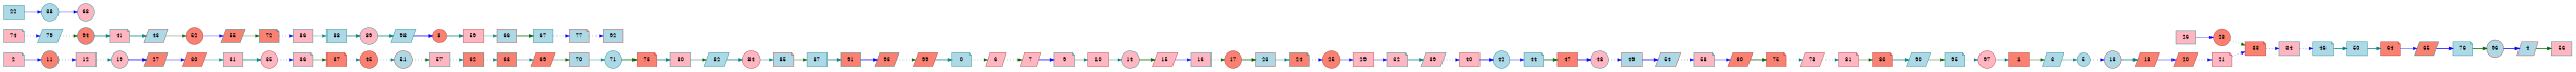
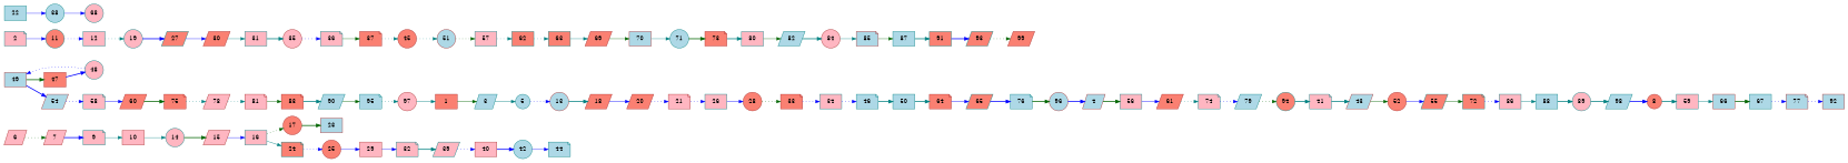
  digraph {
    rankdir=LR
    node [color=teal fillcolor=lightpink shape=box style=filled]
    edge [color=blue style=solid]
-   n1 [fillcolor=lightblue label=0 shape=note]
    n2 [color=brown label=6 shape=parallelogram]
    n3 [color=brown label=7 shape=parallelogram]
    n4 [color=brown fillcolor=salmon label=1]
    n5 [fillcolor=lightblue label=3 shape=parallelogram]
    n6 [fillcolor=lightblue label=5 shape=circle]
    n7 [label=2 shape=note]
    n8 [fillcolor=salmon label=11 shape=circle]
    n9 [label=12]
    n10 [color=brown fillcolor=lightblue label=13 shape=circle]
    n11 [color=brown fillcolor=lightblue label=4 shape=parallelogram]
    n12 [label=56]
+   n13 [color=brown fillcolor=salmon label=61 shape=parallelogram]
    n14 [color=brown fillcolor=salmon label=18 shape=parallelogram]
    n15 [label=9 shape=note]
    n16 [color=brown label=10]
    n17 [color=brown fillcolor=salmon label=8 shape=circle]
-   n18 [color=brown label=59]
+   n18 [label=59]
    n19 [color=brown fillcolor=lightblue label=66]
    n20 [label=14 shape=circle]
    n21 [color=brown label=15 shape=parallelogram]
    n22 [label=19 shape=circle]
    n23 [fillcolor=salmon label=27 shape=parallelogram]
    n24 [color=brown fillcolor=salmon label=20 shape=parallelogram]
    n25 [label=16]
    n26 [color=brown fillcolor=salmon label=17 shape=circle]
    n27 [color=brown fillcolor=lightblue label=23]
    n28 [fillcolor=salmon label=24 shape=note]
    n29 [color=brown label=21 shape=note]
    n30 [color=brown fillcolor=salmon label=30 shape=parallelogram]
    n31 [label=26]
    n32 [color=brown fillcolor=salmon label=28 shape=circle]
    n33 [fillcolor=lightblue label=22]
    n34 [fillcolor=lightblue label=38 shape=circle]
    n35 [label=68 shape=circle]
    n36 [color=brown fillcolor=salmon label=25 shape=circle]
    n37 [color=brown label=29]
    n38 [label=32 shape=note]
    n39 [color=brown fillcolor=salmon label=33 shape=note]
    n40 [label=31]
    n41 [label=34]
    n42 [label=39 shape=parallelogram]
    n43 [color=brown label=35 shape=circle]
    n44 [label=36 shape=note]
    n45 [color=brown label=40]
    n46 [fillcolor=lightblue label=46 shape=note]
    n47 [fillcolor=lightblue label=50]
    n48 [color=brown fillcolor=salmon label=37 shape=note]
    n49 [color=brown fillcolor=salmon label=45 shape=circle]
    n50 [color=brown fillcolor=lightblue label=51 shape=circle]
    n51 [fillcolor=lightblue label=42 shape=circle]
    n52 [fillcolor=lightblue label=44 shape=note]
    n53 [label=41 shape=note]
    n54 [color=brown fillcolor=lightblue label=43 shape=parallelogram]
    n55 [color=brown fillcolor=salmon label=52 shape=circle]
    n56 [color=brown fillcolor=salmon label=47]
    n57 [fillcolor=salmon label=55 shape=parallelogram]
    n58 [label=48 shape=circle]
    n59 [label=57]
    n60 [color=brown fillcolor=salmon label=64 shape=note]
    n61 [color=brown fillcolor=lightblue label=49]
    n62 [color=brown fillcolor=lightblue label=54 shape=parallelogram]
    n63 [label=58 shape=note]
    n64 [fillcolor=salmon label=65 shape=parallelogram]
    n65 [fillcolor=salmon label=62]
    n66 [fillcolor=salmon label=72 shape=note]
    n67 [color=brown fillcolor=salmon label=60 shape=parallelogram]
    n68 [label=86]
    n69 [label=74 shape=note]
    n70 [fillcolor=salmon label=63]
    n71 [color=brown fillcolor=salmon label=75 shape=note]
    n72 [fillcolor=lightblue label=67]
    n73 [color=brown label=78 shape=parallelogram]
    n74 [fillcolor=lightblue label=79 shape=parallelogram]
    n75 [color=brown fillcolor=salmon label=69 shape=parallelogram]
    n76 [color=brown fillcolor=lightblue label=70]
    n77 [fillcolor=lightblue label=76 shape=note]
    n78 [color=brown fillcolor=lightblue label=96 shape=circle]
    n79 [color=brown fillcolor=lightblue label=77 shape=note]
    n80 [color=brown fillcolor=lightblue label=92]
    n81 [fillcolor=lightblue label=71 shape=circle]
    n82 [color=brown fillcolor=salmon label=73 shape=note]
    n83 [label=80]
    n84 [fillcolor=lightblue label=88]
    n85 [fillcolor=lightblue label=82 shape=parallelogram]
    n86 [fillcolor=salmon label=94 shape=circle]
    n87 [color=brown label=81 shape=note]
    n88 [color=brown fillcolor=salmon label=83 shape=note]
    n89 [color=brown label=84 shape=circle]
    n90 [fillcolor=lightblue label=90 shape=parallelogram]
    n91 [color=brown fillcolor=lightblue label=85 shape=note]
    n92 [fillcolor=lightblue label=95 shape=note]
    n93 [fillcolor=lightblue label=87]
    n94 [fillcolor=salmon label=91]
    n95 [label=89 shape=circle]
    n96 [fillcolor=salmon label=93 shape=parallelogram]
    n97 [fillcolor=lightblue label=98 shape=parallelogram]
    n98 [color=brown label=97 shape=circle]
    n99 [color=brown fillcolor=salmon label=99 shape=parallelogram]
-   n1 -> n2 [color=darkgreen style=dotted]
    n2 -> n3 [color=darkgreen style=dotted]
    n3 -> n15 [style=bold]
    n4 -> n5 [color=darkgreen]
    n5 -> n6 [color=teal]
    n6 -> n10 [style=dotted]
    n7 -> n8
    n8 -> n9 [style=dotted]
    n9 -> n22 [color=teal style=dotted]
    n10 -> n14 [color=teal style=bold]
    n11 -> n12 [color=darkgreen style=bold]
+   n12 -> n13
+   n13 -> n69 [color=teal style=dotted]
    n14 -> n24
    n15 -> n16 [color=teal]
    n16 -> n20 [color=teal]
    n17 -> n18 [color=teal style=bold]
    n18 -> n19 [color=teal]
    n19 -> n72 [color=darkgreen style=bold]
    n20 -> n21 [color=darkgreen style=bold]
    n21 -> n25
    n22 -> n23 [style=bold]
    n23 -> n30
    n24 -> n29 [style=dotted]
    n25 -> n26 [color=darkgreen style=dotted]
    n26 -> n27 [color=darkgreen style=bold]
-   n27 -> n28 [color=teal]
+   n25 -> n28 [color=teal]
    n28 -> n36 [style=dotted]
-   n29 -> n39 [style=dotted]
+   n29 -> n31 [style=dotted]
    n30 -> n40 [color=teal]
    n31 -> n32
    n32 -> n39 [color=darkgreen style=dotted]
    n33 -> n34
    n34 -> n35
    n36 -> n37
    n37 -> n38
    n38 -> n42 [color=teal style=bold]
    n39 -> n41 [style=dotted]
    n40 -> n43 [color=teal style=bold]
    n41 -> n46 [style=dotted]
    n42 -> n45 [style=dotted]
    n43 -> n44 [style=dotted]
    n44 -> n48 [color=darkgreen]
    n45 -> n51 [style=bold]
    n46 -> n47 [color=teal style=bold]
    n47 -> n60 [color=teal style=bold]
    n48 -> n49 [color=teal style=dotted]
    n49 -> n50 [color=teal style=dotted]
    n50 -> n59 [color=darkgreen style=dotted]
    n51 -> n52
-   n52 -> n56 [color=darkgreen style=bold]
+   n61 -> n56 [color=darkgreen style=bold]
    n53 -> n54 [color=teal style=bold]
    n54 -> n55 [color=darkgreen]
    n55 -> n57
    n56 -> n58 [style=bold]
    n57 -> n66 [color=darkgreen]
    n58 -> n61 [style=dotted]
    n59 -> n65 [color=teal style=dotted]
    n60 -> n64
    n61 -> n62 [style=bold]
    n62 -> n63 [style=dotted]
    n63 -> n67
    n64 -> n77 [style=bold]
    n65 -> n70 [color=teal style=dotted]
    n66 -> n68 [style=dotted]
    n67 -> n71 [color=darkgreen style=bold]
    n68 -> n84 [color=teal]
    n69 -> n74 [style=dotted]
    n70 -> n75 [color=teal]
    n71 -> n73 [color=teal style=dotted]
    n72 -> n79 [style=dotted]
    n73 -> n87 [color=teal style=dotted]
    n74 -> n86 [color=darkgreen style=dotted]
    n75 -> n76 [color=darkgreen]
    n76 -> n81 [color=teal]
    n77 -> n78 [color=darkgreen style=bold]
    n78 -> n11 [style=bold]
    n79 -> n80 [style=dotted]
    n81 -> n82 [color=darkgreen style=bold]
    n82 -> n83 [color=teal style=bold]
    n83 -> n85 [color=darkgreen]
    n84 -> n95 [color=teal style=bold]
    n85 -> n89 [color=teal style=bold]
    n86 -> n53 [color=teal style=bold]
    n87 -> n88 [color=darkgreen]
    n88 -> n90 [color=teal style=bold]
    n89 -> n91 [color=teal]
    n90 -> n92 [color=darkgreen]
    n91 -> n93 [color=darkgreen]
    n92 -> n98 [color=teal style=dotted]
    n93 -> n94 [color=teal style=bold]
    n94 -> n96 [style=bold]
    n95 -> n97 [color=teal style=bold]
    n96 -> n99 [color=darkgreen style=dotted]
    n97 -> n17 [style=bold]
    n98 -> n4 [color=teal]
-   n99 -> n1 [color=teal style=bold]
  }
